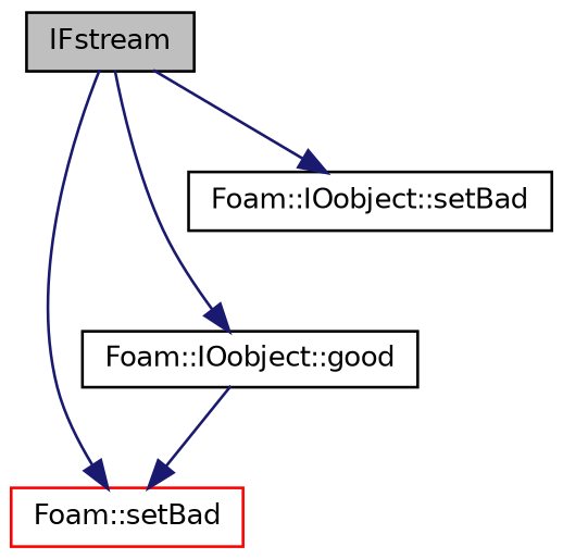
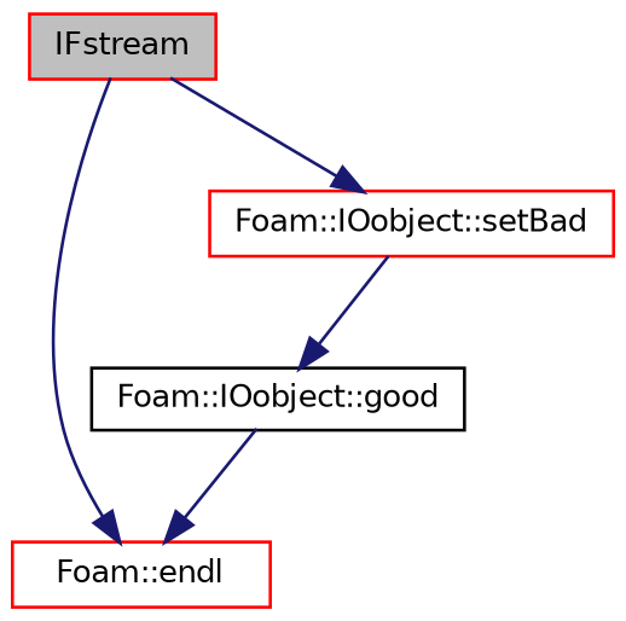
  digraph {
    rankdir=TB
    node [color=black fontname=Helvetica fontsize=10 shape=record]
    edge [color=midnightblue fontname=Helvetica fontsize=10 labelfontname=Helvetica labelfontsize=10 style=solid]
-   n1 [fillcolor=grey75 fontcolor=black height=0.2 label=IFstream style=filled width=0.4]
-   n2 [color=red height=0.2 label="Foam::setBad" width=0.4]
+   n1 [color=red fillcolor=grey75 fontcolor=black height=0.2 label=IFstream style=filled width=0.4]
+   n2 [color=red height=0.2 label="Foam::endl" width=0.4]
    n3 [height=0.2 label="Foam::IOobject::good" width=0.4]
-   n4 [height=0.2 label="Foam::IOobject::setBad" width=0.4]
+   n4 [color=red height=0.2 label="Foam::IOobject::setBad" width=0.4]
    n1 -> n2
-   n1 -> n3
+   n4 -> n3
    n1 -> n4
    n3 -> n2
  }
